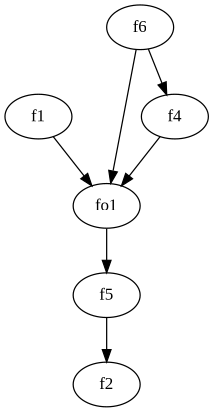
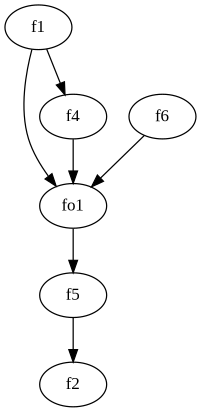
  strict digraph {
    fontname="Liberation Serif"
    node [fontname="Liberation Serif"]
    edge [fontname="Liberation Serif" weight=2]
    f1
    fo1
    f5
    f4
    f2
    f6
    f1 -> fo1
    fo1 -> f5
    f5 -> f2
    f4 -> fo1
    f6 -> fo1
-   f6 -> f4
+   f1 -> f4
  }
